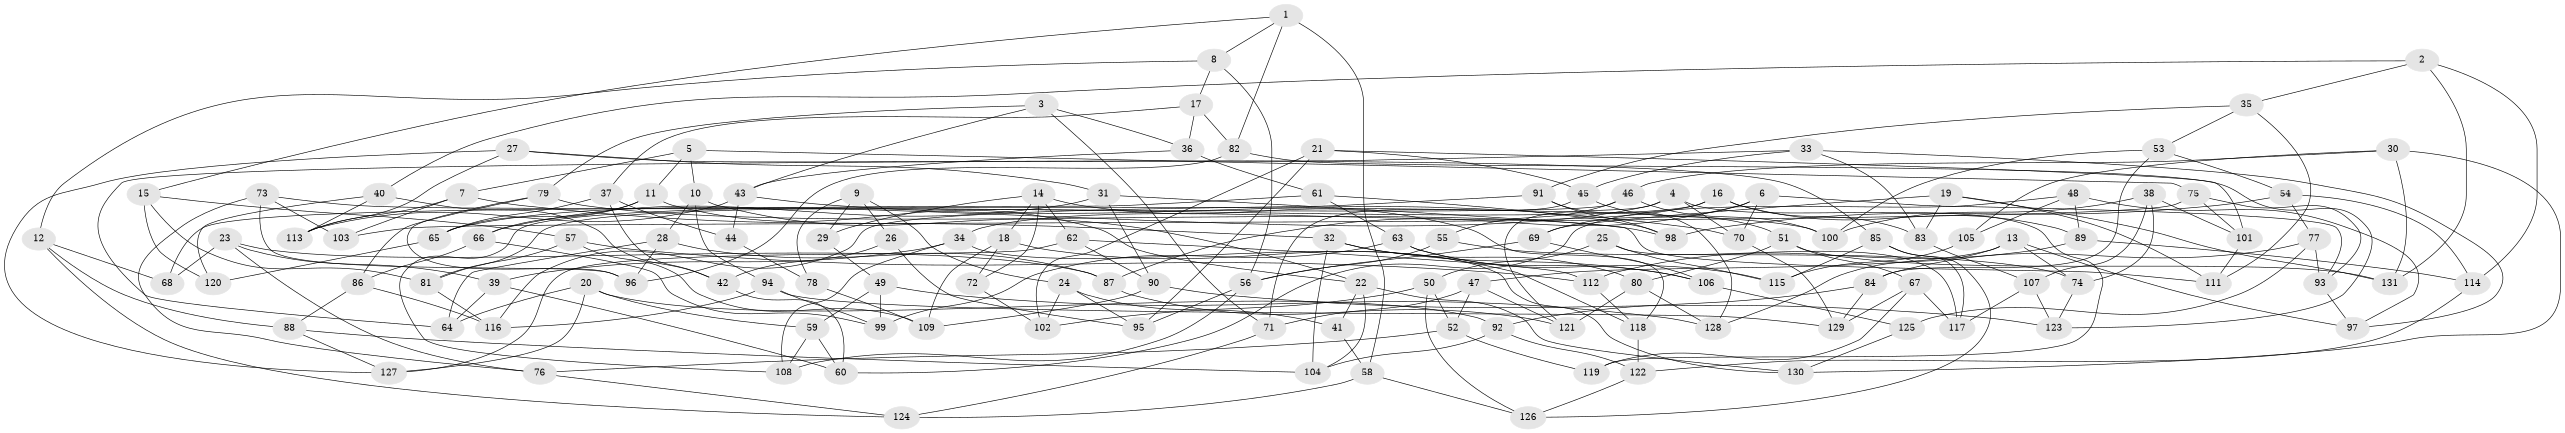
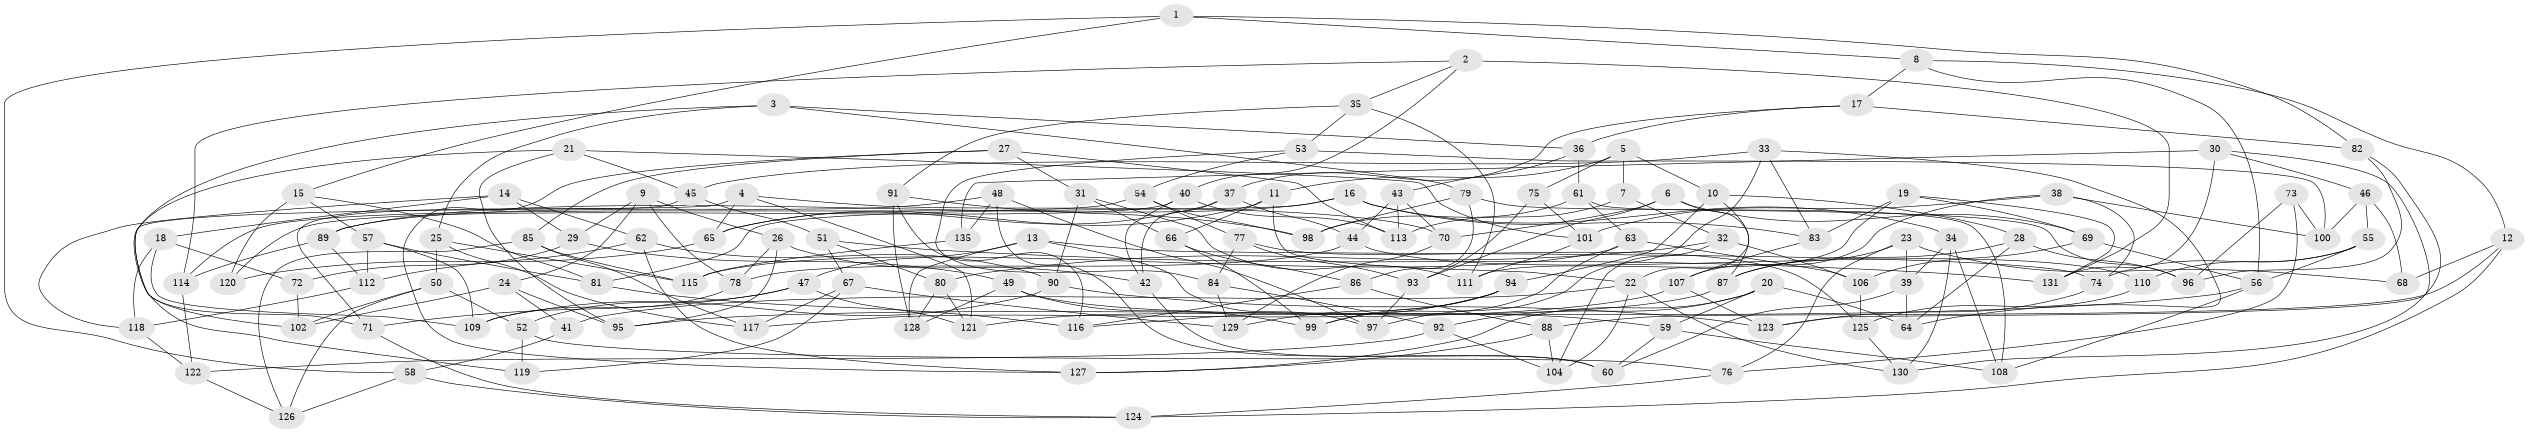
  graph {
    node [color=gray90 style=filled]
    1
    8
    15
    58
    82
    12
    17
    56
    57
    81
    120
    124
    126
    96
    123
    2
    35
    40
    114
    131
    111
    53
    91
    113
    42
    122
    3
    25
    36
    71
    79
    50
    115
    117
    43
    61
    98
    86
    4
    65
    70
    119
    121
    129
    5
    7
    10
    11
    75
    32
-   103
    22
    28
    94
    66
    93
    101
    6
    69
    87
    106
    97
    80
    104
    68
    88
    37
    95
    108
    9
    24
    26
    29
    78
    102
    41
    72
    49
    109
    130
    64
    99
    116
    127
    13
    47
    74
    128
    52
    14
    18
    62
    118
    90
    112
    16
    34
    83
    89
    39
    107
    44
    19
    20
    59
    92
    60
    21
    45
    51
    23
    76
    27
    31
    85
    30
    46
-   105
+   105 [label=135]
    100
    55
    125
    33
    54
    84
    63
+   110
    38
    67
    48
    77
    73
    1 -- 8
    1 -- 15
    1 -- 58
    1 -- 82
    8 -- 12
    8 -- 17
    8 -- 56
    15 -- 57
    15 -- 81
    15 -- 120
    58 -- 124
    58 -- 126
    82 -- 96
    82 -- 123
    12 -- 124
    12 -- 68
    12 -- 88
    17 -- 82
    17 -- 36
    17 -- 37
    56 -- 95
    56 -- 108
    57 -- 81
    57 -- 109
    57 -- 112
    81 -- 116
    2 -- 35
    2 -- 40
    2 -- 114
    2 -- 131
    35 -- 111
    35 -- 53
    35 -- 91
    40 -- 120
    40 -- 113
    40 -- 42
    114 -- 122
    53 -- 100
    53 -- 54
    53 -- 84
    91 -- 98
    91 -- 116
    91 -- 128
    42 -- 60
    122 -- 126
-   3 -- 43
+   3 -- 25
    3 -- 36
    3 -- 71
    3 -- 79
    25 -- 50
    25 -- 115
    25 -- 117
    36 -- 43
    36 -- 61
    71 -- 124
    79 -- 96
    79 -- 98
    79 -- 86
    50 -- 126
    50 -- 102
    50 -- 52
    43 -- 113
    43 -- 70
    43 -- 44
    61 -- 98
    61 -- 108
    61 -- 63
    86 -- 88
    86 -- 116
    4 -- 65
    4 -- 70
    4 -- 119
    4 -- 121
    65 -- 120
    70 -- 129
    5 -- 7
    5 -- 10
    5 -- 11
    5 -- 75
    7 -- 113
    7 -- 32
-   7 -- 103
    10 -- 22
    10 -- 28
    10 -- 94
    11 -- 65
    11 -- 22
    11 -- 66
-   75 -- 103
    75 -- 93
    75 -- 101
    32 -- 106
    32 -- 80
    32 -- 104
    22 -- 104
    22 -- 41
    22 -- 130
    28 -- 96
    28 -- 87
    28 -- 64
    94 -- 129
    94 -- 99
    94 -- 116
    66 -- 86
    66 -- 99
    93 -- 97
    101 -- 111
    6 -- 70
    6 -- 93
    6 -- 69
    6 -- 87
    69 -- 56
    69 -- 106
    87 -- 121
    106 -- 125
    80 -- 121
    80 -- 128
    88 -- 104
    88 -- 127
    37 -- 42
    37 -- 65
    37 -- 44
    9 -- 24
    9 -- 26
    9 -- 29
    9 -- 78
    24 -- 95
    24 -- 102
    24 -- 41
    26 -- 42
    26 -- 95
-   14 -- 72
+   26 -- 78
+   29 -- 72
    29 -- 49
    78 -- 109
    41 -- 58
    72 -- 102
    49 -- 99
    49 -- 128
    49 -- 59
    13 -- 97
    13 -- 47
    13 -- 74
    13 -- 128
    47 -- 71
    47 -- 121
    47 -- 52
    74 -- 123
    52 -- 119
    52 -- 76
    14 -- 29
    14 -- 18
    14 -- 62
    14 -- 118
    18 -- 72
    18 -- 109
    18 -- 118
    62 -- 127
    62 -- 90
    62 -- 112
    118 -- 122
    90 -- 123
    90 -- 109
    112 -- 118
    16 -- 81
    16 -- 34
    16 -- 83
    16 -- 89
    34 -- 108
    34 -- 130
    34 -- 39
    83 -- 107
    89 -- 114
    89 -- 112
    39 -- 64
    39 -- 60
    107 -- 123
    107 -- 117
    44 -- 78
+   44 -- 110
    19 -- 131
    19 -- 111
    19 -- 69
    19 -- 83
    20 -- 64
    20 -- 127
    20 -- 59
    20 -- 92
    59 -- 108
    59 -- 60
    92 -- 122
    92 -- 104
    21 -- 101
    21 -- 95
    21 -- 102
    21 -- 45
    45 -- 71
    45 -- 51
    51 -- 131
    51 -- 80
    51 -- 67
    23 -- 87
    23 -- 68
    23 -- 39
    23 -- 76
    76 -- 124
    27 -- 113
    27 -- 127
    27 -- 31
    27 -- 85
    31 -- 111
    31 -- 66
    31 -- 90
    85 -- 126
    85 -- 115
    85 -- 117
    30 -- 131
    30 -- 130
    30 -- 46
    30 -- 105
    46 -- 68
    46 -- 100
    46 -- 55
    105 -- 115
    55 -- 56
    55 -- 74
+   55 -- 110
    125 -- 130
    33 -- 97
    33 -- 64
    33 -- 83
    33 -- 45
    54 -- 114
    54 -- 98
    54 -- 77
    84 -- 129
    84 -- 92
    63 -- 115
    63 -- 106
    63 -- 99
+   110 -- 125
    38 -- 101
    38 -- 74
    38 -- 107
    38 -- 100
    67 -- 117
    67 -- 119
    67 -- 129
    48 -- 97
    48 -- 89
    48 -- 60
    48 -- 105
    77 -- 93
    77 -- 125
    77 -- 84
    73 -- 96
-   73 -- 103
    73 -- 76
    73 -- 100
  }
